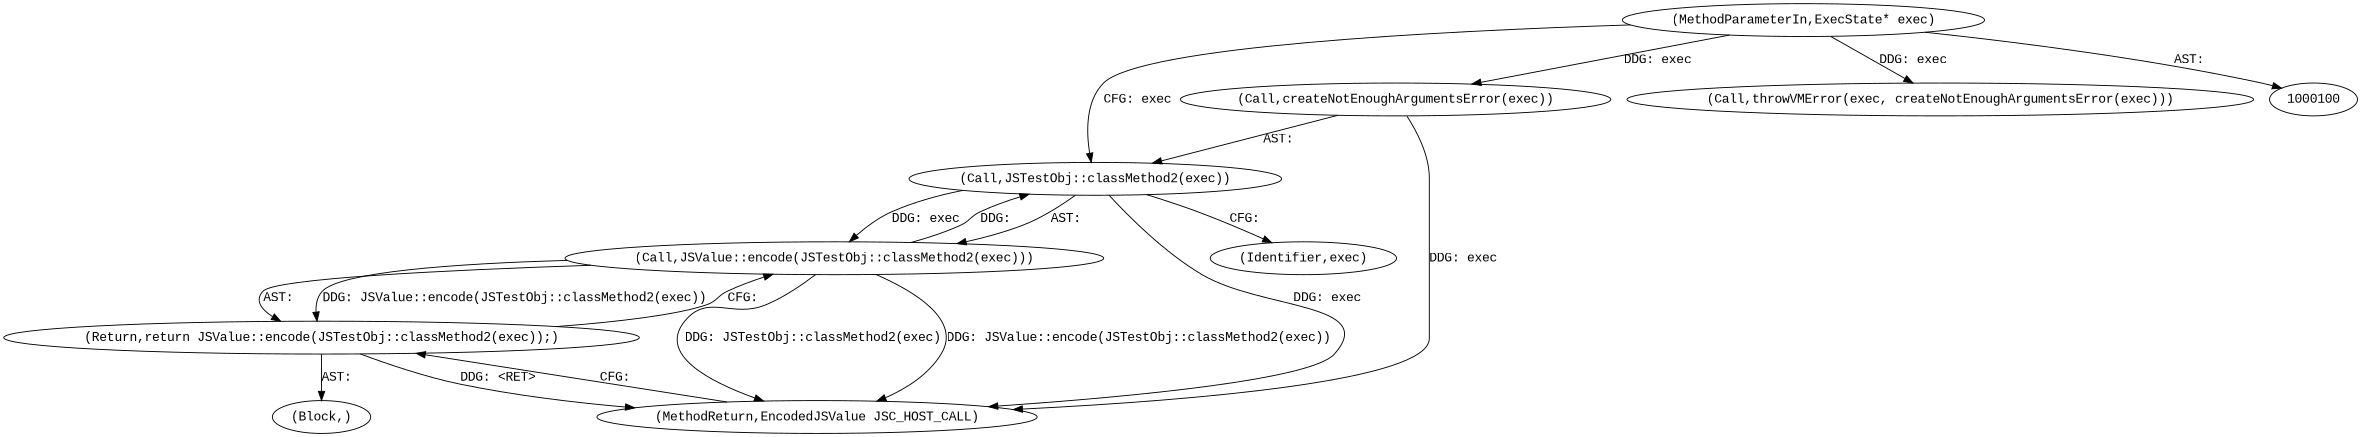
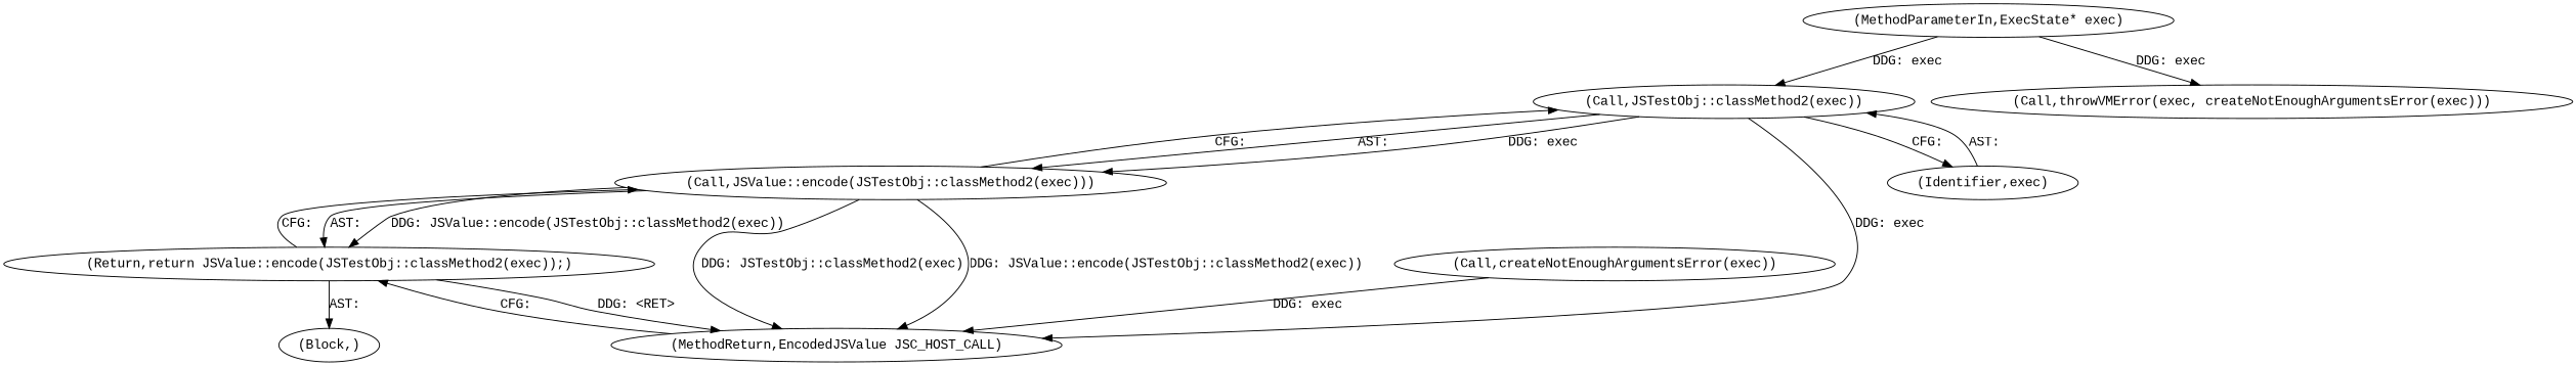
  digraph {
    fontname="Liberation Mono"
    node [fontname="Liberation Mono"]
    edge [fontname="Liberation Mono"]
    n1 [label="(Call,JSTestObj::classMethod2(exec))"]
    n2 [label="(Call,JSValue::encode(JSTestObj::classMethod2(exec)))"]
    n3 [label="(MethodReturn,EncodedJSValue JSC_HOST_CALL)"]
    n4 [label="(Identifier,exec)"]
    n5 [label="(Return,return JSValue::encode(JSTestObj::classMethod2(exec));)"]
    n6 [label="(MethodParameterIn,ExecState* exec)"]
    n7 [label="(Call,createNotEnoughArgumentsError(exec))"]
    n8 [label="(Call,throwVMError(exec, createNotEnoughArgumentsError(exec)))"]
-   1000100
    n10 [label="(Block,)"]
    n1 -> n2 [label="AST: "]
    n1 -> n2 [label="DDG: exec"]
    n1 -> n3 [label="DDG: exec"]
    n1 -> n4 [label="CFG: "]
-   n2 -> n1 [label="DDG: "]
+   n2 -> n1 [label="CFG: "]
    n2 -> n3 [label="DDG: JSTestObj::classMethod2(exec)"]
    n2 -> n3 [label="DDG: JSValue::encode(JSTestObj::classMethod2(exec))"]
    n2 -> n5 [label="AST: "]
    n2 -> n5 [label="DDG: JSValue::encode(JSTestObj::classMethod2(exec))"]
    n3 -> n5 [label="CFG: "]
-   n7 -> n1 [label="AST: "]
+   n4 -> n1 [label="AST: "]
    n5 -> n2 [label="CFG: "]
    n5 -> n3 [label="DDG: <RET>"]
    n5 -> n10 [label="AST: "]
-   n6 -> n1 [label="CFG: exec"]
-   n6 -> n7 [label="DDG: exec"]
+   n6 -> n1 [label="DDG: exec"]
    n6 -> n8 [label="DDG: exec"]
-   n6 -> 1000100 [label="AST: "]
    n7 -> n3 [label="DDG: exec"]
  }
